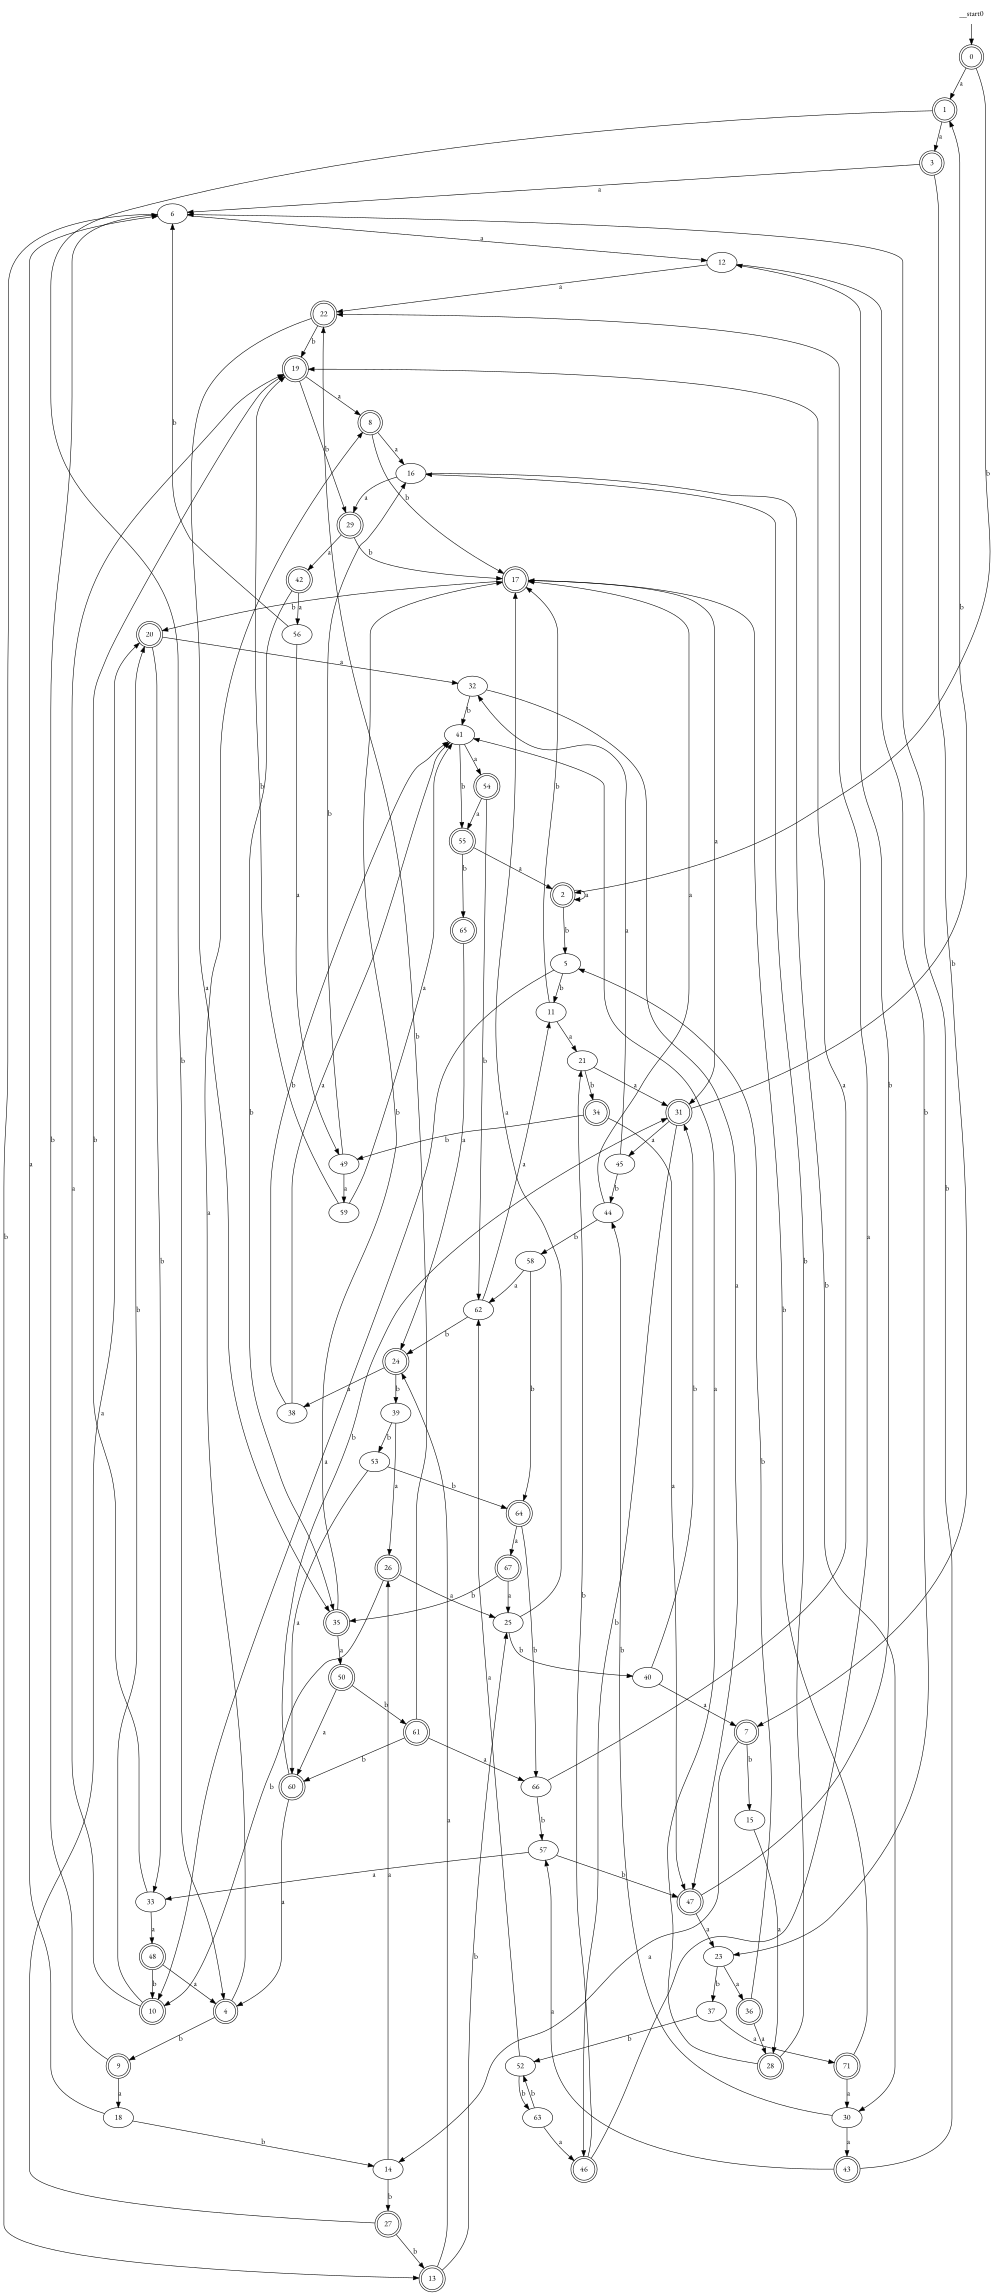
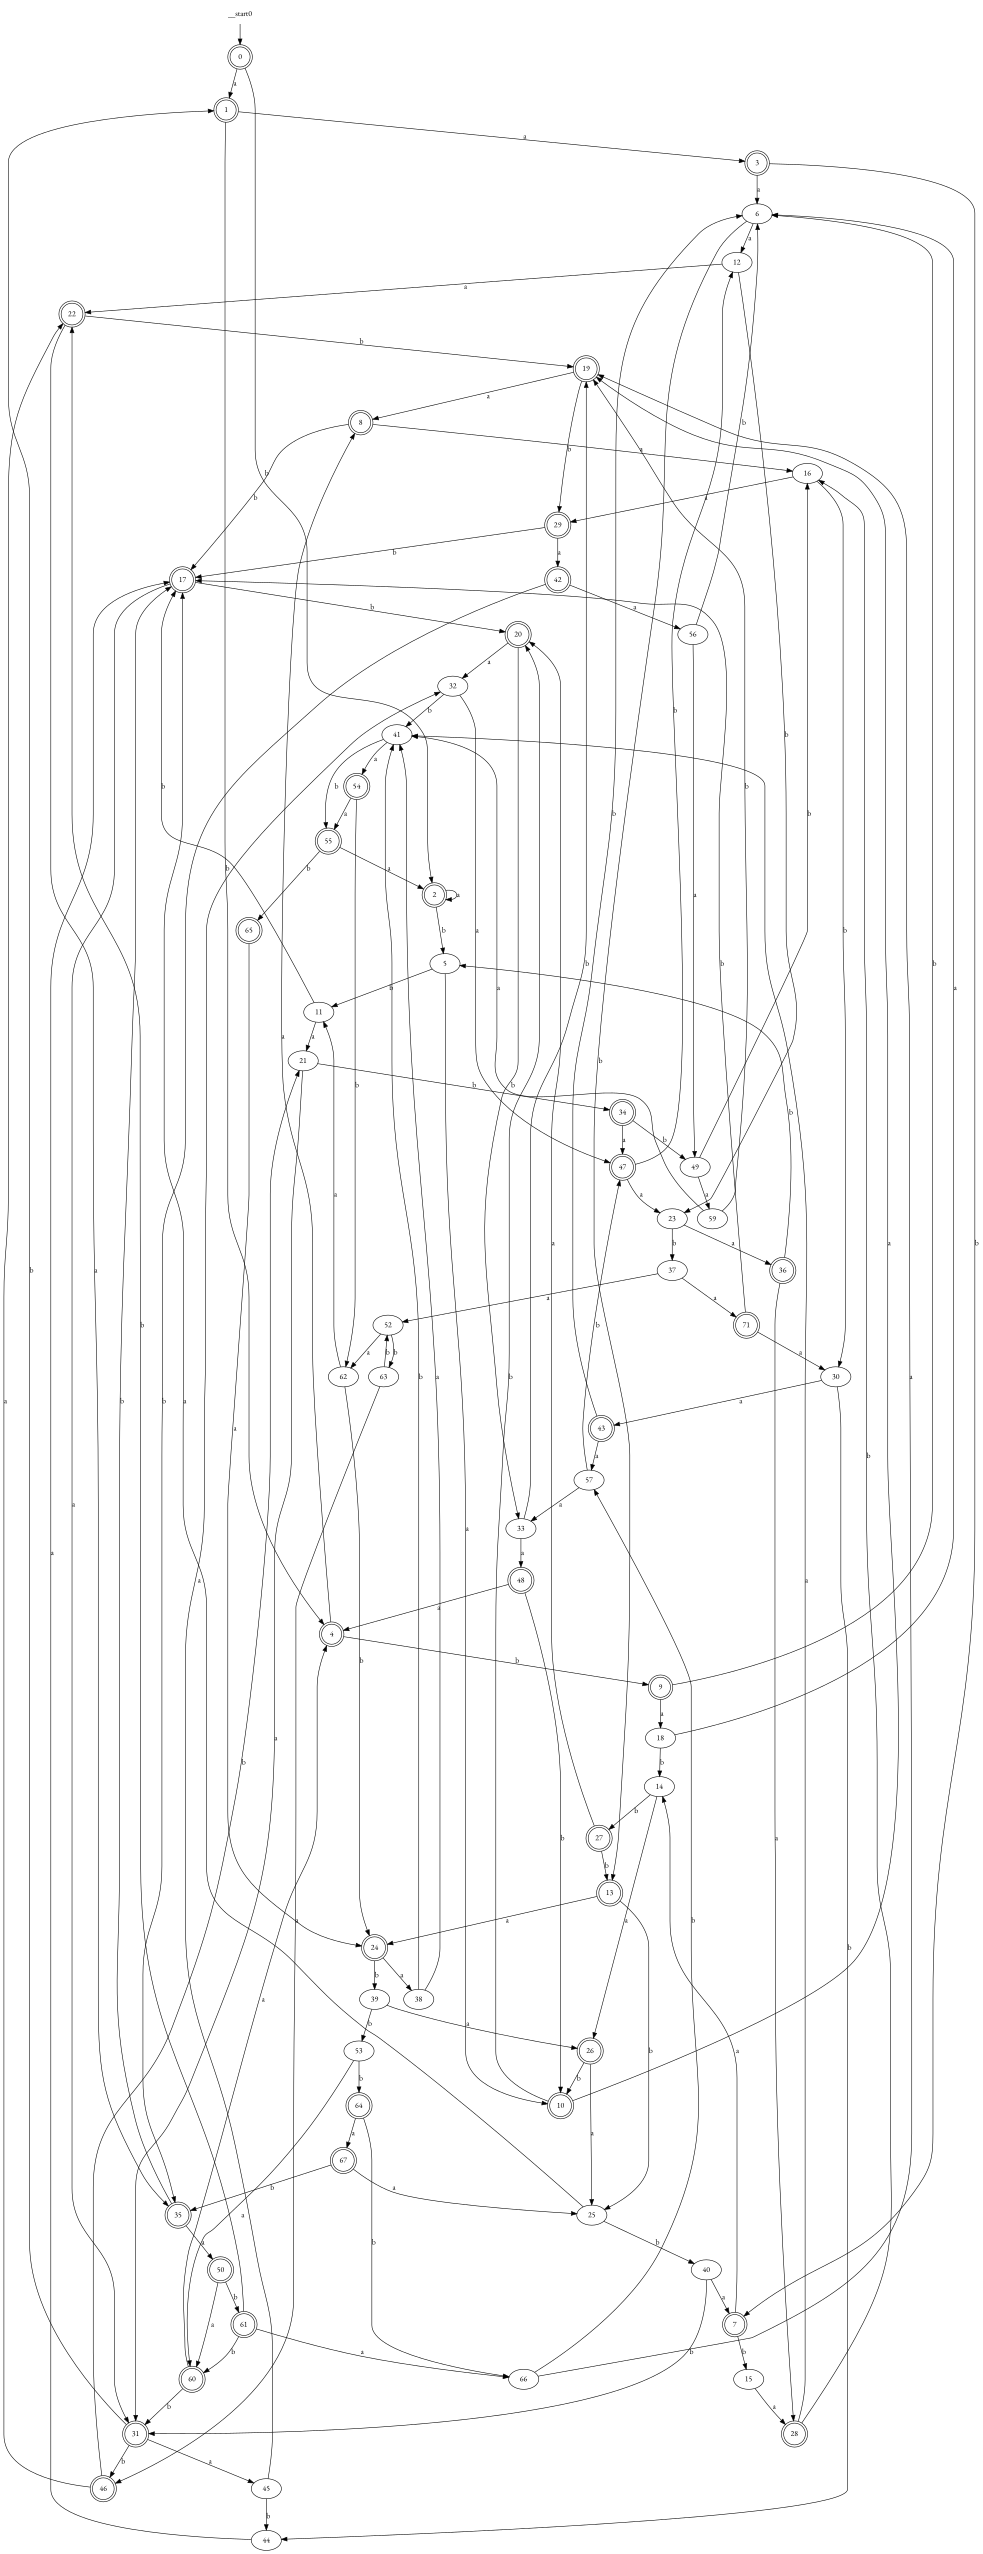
  digraph {
    fontname="EB Garamond"
    node [fontname="EB Garamond" shape=doublecircle]
    edge [fontname="EB Garamond"]
    __start0 [shape=none]
    0
    1
    2
    3
    4
    5 [shape=""]
    6 [shape=""]
    7
    8
    9
    10
    11 [shape=""]
    12 [shape=""]
    13
    14 [shape=""]
    15 [shape=""]
    16 [shape=""]
    17
    18 [shape=""]
    19
    20
    21 [shape=""]
    22
    23 [shape=""]
    24
    25 [shape=""]
    26
    27
    28
    29
    30 [shape=""]
    31
    32 [shape=""]
    33 [shape=""]
    34
    35
    36
    37 [shape=""]
    38 [shape=""]
    39 [shape=""]
    40 [shape=""]
    41 [shape=""]
    42
    43
    44 [shape=""]
    45 [shape=""]
    46
    47
    48
    49 [shape=""]
    50
    n53 [label=71]
    52 [shape=""]
    53 [shape=""]
    54
    55
    56 [shape=""]
    57 [shape=""]
-   58 [shape=""]
    59 [shape=""]
    60
    61
    62 [shape=""]
    63 [shape=""]
    64
    65
    66 [shape=""]
    67
    __start0 -> 0
    0 -> 1 [label=a]
    0 -> 2 [label=b]
    1 -> 3 [label=a]
    1 -> 4 [label=b]
    2 -> 2 [label=a]
    2 -> 5 [label=b]
    3 -> 6 [label=a]
    3 -> 7 [label=b]
    4 -> 8 [label=a]
    4 -> 9 [label=b]
    5 -> 10 [label=a]
    5 -> 11 [label=b]
    6 -> 12 [label=a]
    6 -> 13 [label=b]
    7 -> 14 [label=a]
    7 -> 15 [label=b]
    8 -> 16 [label=a]
    8 -> 17 [label=b]
    9 -> 6 [label=b]
    9 -> 18 [label=a]
    10 -> 19 [label=a]
    10 -> 20 [label=b]
    11 -> 17 [label=b]
    11 -> 21 [label=a]
    12 -> 22 [label=a]
    12 -> 23 [label=b]
    13 -> 24 [label=a]
    13 -> 25 [label=b]
    14 -> 26 [label=a]
    14 -> 27 [label=b]
    15 -> 28 [label=a]
    16 -> 29 [label=a]
    16 -> 30 [label=b]
    17 -> 20 [label=b]
    17 -> 31 [label=a]
    18 -> 6 [label=a]
    18 -> 14 [label=b]
    19 -> 8 [label=a]
    19 -> 29 [label=b]
    20 -> 32 [label=a]
    20 -> 33 [label=b]
    21 -> 31 [label=a]
    21 -> 34 [label=b]
    22 -> 19 [label=b]
    22 -> 35 [label=a]
    23 -> 36 [label=a]
    23 -> 37 [label=b]
    24 -> 38 [label=a]
    24 -> 39 [label=b]
    25 -> 17 [label=a]
    25 -> 40 [label=b]
    26 -> 10 [label=b]
    26 -> 25 [label=a]
    27 -> 13 [label=b]
    27 -> 20 [label=a]
    28 -> 16 [label=b]
    28 -> 41 [label=a]
    29 -> 17 [label=b]
    29 -> 42 [label=a]
    30 -> 43 [label=a]
    30 -> 44 [label=b]
    31 -> 1 [label=b]
    31 -> 45 [label=a]
    31 -> 46 [label=b]
    32 -> 41 [label=b]
    32 -> 47 [label=a]
    33 -> 19 [label=b]
    33 -> 48 [label=a]
    34 -> 47 [label=a]
    34 -> 49 [label=b]
    35 -> 17 [label=b]
    35 -> 50 [label=a]
    36 -> 5 [label=b]
    36 -> 28 [label=a]
    37 -> n53 [label=a]
-   37 -> 52 [label=b]
+   37 -> 52 [label=a]
    38 -> 41 [label=a]
    38 -> 41 [label=b]
    39 -> 26 [label=a]
    39 -> 53 [label=b]
    40 -> 7 [label=a]
    40 -> 31 [label=b]
    41 -> 54 [label=a]
    41 -> 55 [label=b]
    42 -> 35 [label=b]
    42 -> 56 [label=a]
    43 -> 6 [label=b]
    43 -> 57 [label=a]
    44 -> 17 [label=a]
-   44 -> 58 [label=b]
    45 -> 32 [label=a]
    45 -> 44 [label=b]
    46 -> 21 [label=b]
    46 -> 22 [label=a]
    47 -> 12 [label=b]
    47 -> 23 [label=a]
    48 -> 4 [label=a]
    48 -> 10 [label=b]
    49 -> 16 [label=b]
    49 -> 59 [label=a]
    50 -> 60 [label=a]
    50 -> 61 [label=b]
    n53 -> 17 [label=b]
    n53 -> 30 [label=a]
    52 -> 62 [label=a]
    52 -> 63 [label=b]
    53 -> 60 [label=a]
    53 -> 64 [label=b]
    54 -> 55 [label=a]
    54 -> 62 [label=b]
    55 -> 2 [label=a]
    55 -> 65 [label=b]
    56 -> 6 [label=b]
    56 -> 49 [label=a]
    57 -> 33 [label=a]
    57 -> 47 [label=b]
-   58 -> 62 [label=a]
-   58 -> 64 [label=b]
    59 -> 19 [label=b]
    59 -> 41 [label=a]
    60 -> 4 [label=a]
    60 -> 31 [label=b]
    61 -> 22 [label=b]
    61 -> 60 [label=b]
    61 -> 66 [label=a]
    62 -> 11 [label=a]
    62 -> 24 [label=b]
    63 -> 46 [label=a]
    63 -> 52 [label=b]
    64 -> 66 [label=b]
    64 -> 67 [label=a]
    65 -> 24 [label=a]
    66 -> 19 [label=a]
    66 -> 57 [label=b]
    67 -> 25 [label=a]
    67 -> 35 [label=b]
  }
